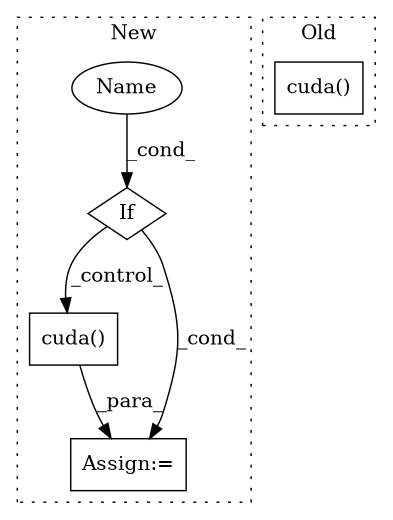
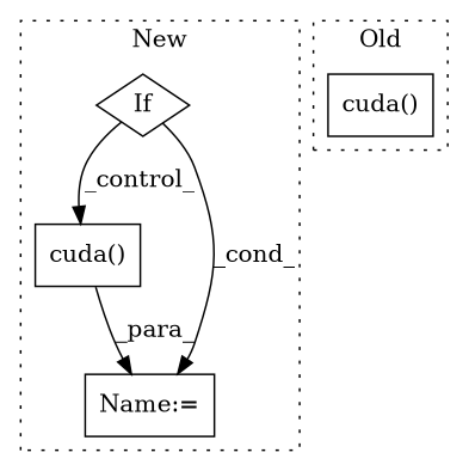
  digraph {
    fontname="DejaVu Serif"
    node [a=75 fontname="DejaVu Serif" shape=box]
    edge [fontname="DejaVu Serif"]
    n1 [l=19 label="cuda()" s=4616]
    n2 [a=96 l="3,14" label=If s="4571,4587" shape=diamond]
-   n3 [a=87 l=13 label=Name s=4574 shape=ellipse]
-   n4 [a=68 l=3 label="Assign:=" s=4613]
+   n4 [a=68 l=3 label="Name:=" s=4613]
    n5 [l=21 label="cuda()" s=4471]
    subgraph cluster_1 {
      label=New
      style=dotted
      n1
      n2
-     n3
      n4
    }
    subgraph cluster_2 {
      label=Old
      style=dotted
      n5
    }
    n1 -> n4 [label=_para_]
    n2 -> n1 [label=_control_]
    n2 -> n4 [label=_cond_]
-   n3 -> n2 [label=_cond_]
  }
